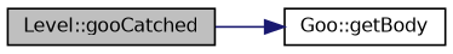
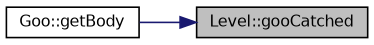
  digraph {
    rankdir=LR
    node [color=black fontname=Helvetica fontsize=10 shape=record style=filled]
    n1 [fillcolor=grey75 fontcolor=black height=0.2 label="Level::gooCatched" width=0.4]
    n2 [fillcolor=white height=0.2 label="Goo::getBody" width=0.4]
-   n1 -> n2 [color=midnightblue fontname=Helvetica fontsize=10 labelfontname=Helvetica labelfontsize=10 style=solid]
+   n2 -> n1 [color=midnightblue fontname=Helvetica fontsize=10 labelfontname=Helvetica labelfontsize=10 style=solid]
  }
